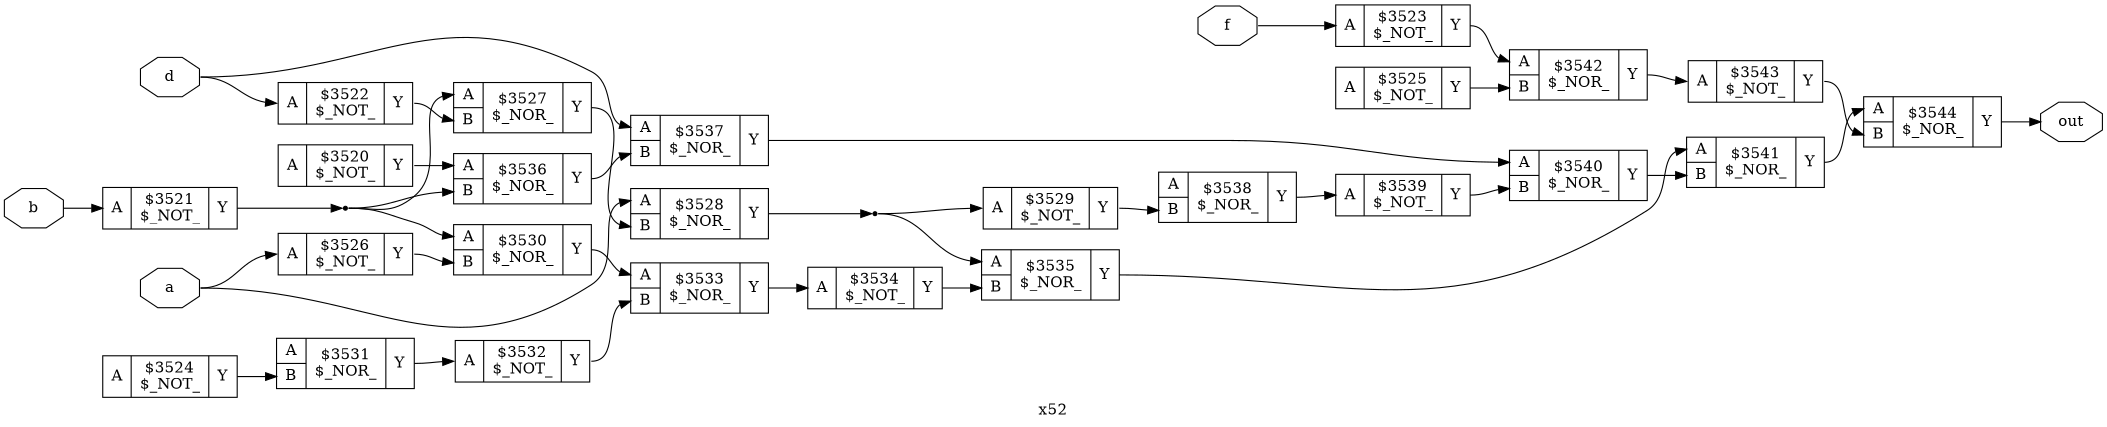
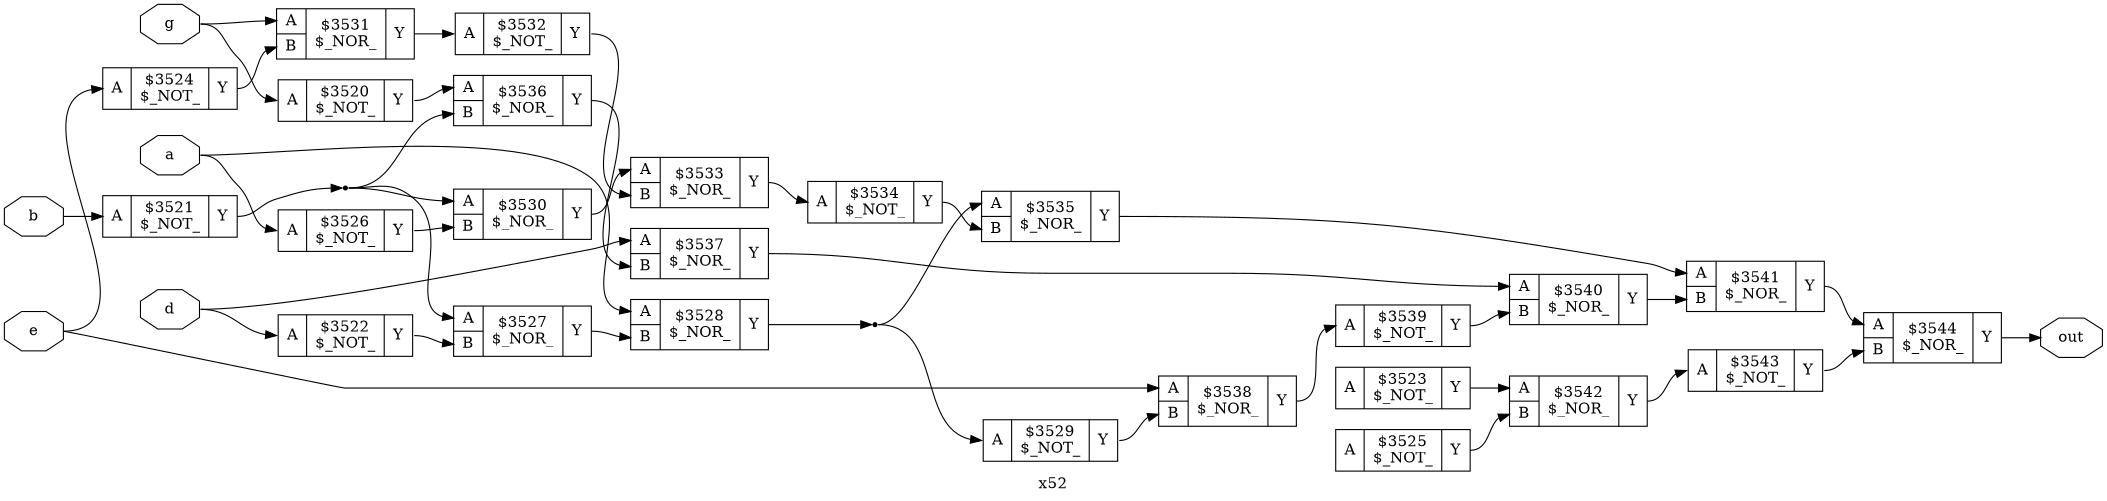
  digraph {
    label=x52
    rankdir=LR
    remincross=true
    node [shape=record]
    edge [color=black headport="p33:w" tailport="p34:e"]
    n25 [color=black fontcolor=black label=a shape=octagon]
    c41 [label="{{<p33> A}|$3526\n$_NOT_|{<p34> Y}}"]
    c44 [label="{{<p33> A|<p42> B}|$3528\n$_NOR_|{<p34> Y}}"]
    c46 [label="{{<p33> A|<p42> B}|$3530\n$_NOR_|{<p34> Y}}"]
    n8 [shape=point]
    n26 [color=black fontcolor=black label=b shape=octagon]
    c36 [label="{{<p33> A}|$3521\n$_NOT_|{<p34> Y}}"]
    n1 [shape=point]
    c40 [label="{{<p33> A}|$3525\n$_NOT_|{<p34> Y}}"]
    c58 [label="{{<p33> A|<p42> B}|$3542\n$_NOR_|{<p34> Y}}"]
    n28 [color=black fontcolor=black label=d shape=octagon]
    c37 [label="{{<p33> A}|$3522\n$_NOT_|{<p34> Y}}"]
    c53 [label="{{<p33> A|<p42> B}|$3537\n$_NOR_|{<p34> Y}}"]
    c43 [label="{{<p33> A|<p42> B}|$3527\n$_NOR_|{<p34> Y}}"]
    c56 [label="{{<p33> A|<p42> B}|$3540\n$_NOR_|{<p34> Y}}"]
+   n29 [color=black fontcolor=black label=e shape=octagon]
    c39 [label="{{<p33> A}|$3524\n$_NOT_|{<p34> Y}}"]
    c54 [label="{{<p33> A|<p42> B}|$3538\n$_NOR_|{<p34> Y}}"]
    c47 [label="{{<p33> A|<p42> B}|$3531\n$_NOR_|{<p34> Y}}"]
    c55 [label="{{<p33> A}|$3539\n$_NOT_|{<p34> Y}}"]
-   n30 [color=black fontcolor=black label=f shape=octagon]
    c38 [label="{{<p33> A}|$3523\n$_NOT_|{<p34> Y}}"]
+   n31 [color=black fontcolor=black label=g shape=octagon]
    c35 [label="{{<p33> A}|$3520\n$_NOT_|{<p34> Y}}"]
    c52 [label="{{<p33> A|<p42> B}|$3536\n$_NOR_|{<p34> Y}}"]
    c48 [label="{{<p33> A}|$3532\n$_NOT_|{<p34> Y}}"]
    n32 [color=black fontcolor=black label=out shape=octagon]
    c59 [label="{{<p33> A}|$3543\n$_NOT_|{<p34> Y}}"]
    c49 [label="{{<p33> A|<p42> B}|$3533\n$_NOR_|{<p34> Y}}"]
    c45 [label="{{<p33> A}|$3529\n$_NOT_|{<p34> Y}}"]
    c51 [label="{{<p33> A|<p42> B}|$3535\n$_NOR_|{<p34> Y}}"]
    c50 [label="{{<p33> A}|$3534\n$_NOT_|{<p34> Y}}"]
    c57 [label="{{<p33> A|<p42> B}|$3541\n$_NOR_|{<p34> Y}}"]
    c60 [label="{{<p33> A|<p42> B}|$3544\n$_NOR_|{<p34> Y}}"]
    n25 -> c41 [tailport=e]
    n25 -> c44 [tailport=e]
    c41 -> c46 [headport="p42:w"]
    c44 -> n8 [headport=w]
    c46 -> c49
    n8 -> c45 [tailport=e]
    n8 -> c51 [tailport=e]
    n26 -> c36 [tailport=e]
    c36 -> n1 [headport=w]
    n1 -> c46 [tailport=e]
    n1 -> c43 [tailport=e]
    n1 -> c52 [headport="p42:w" tailport=e]
    c40 -> c58 [headport="p42:w"]
    c58 -> c59
    n28 -> c37 [tailport=e]
    n28 -> c53 [tailport=e]
    c37 -> c43 [headport="p42:w"]
    c53 -> c56
    c43 -> c44 [headport="p42:w"]
    c56 -> c57 [headport="p42:w"]
+   n29 -> c39 [tailport=e]
+   n29 -> c54 [tailport=e]
    c39 -> c47 [headport="p42:w"]
    c54 -> c55
    c47 -> c48
    c55 -> c56 [headport="p42:w"]
-   n30 -> c38 [tailport=e]
    c38 -> c58
+   n31 -> c47 [tailport=e]
+   n31 -> c35 [tailport=e]
    c35 -> c52
    c52 -> c53 [headport="p42:w"]
    c48 -> c49 [headport="p42:w"]
    c59 -> c60 [headport="p42:w"]
    c49 -> c50
    c45 -> c54 [headport="p42:w"]
    c51 -> c57
    c50 -> c51 [headport="p42:w"]
    c57 -> c60
    c60 -> n32 [headport=w]
  }
